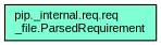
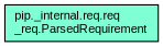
  digraph {
    rankdir=TB
    fontname="Liberation Sans"
-   n1 [color=black fillcolor=aquamarine fontname="Liberation Sans" fontsize=10 height=0.2 label="pip._internal.req.req\l_file.ParsedRequirement" shape=box style=filled width=0.4]
+   n1 [color=black fillcolor=aquamarine fontname="Liberation Sans" fontsize=10 height=0.2 label="pip._internal.req.req\l_req.ParsedRequirement" shape=box style=filled width=0.4]
  }
